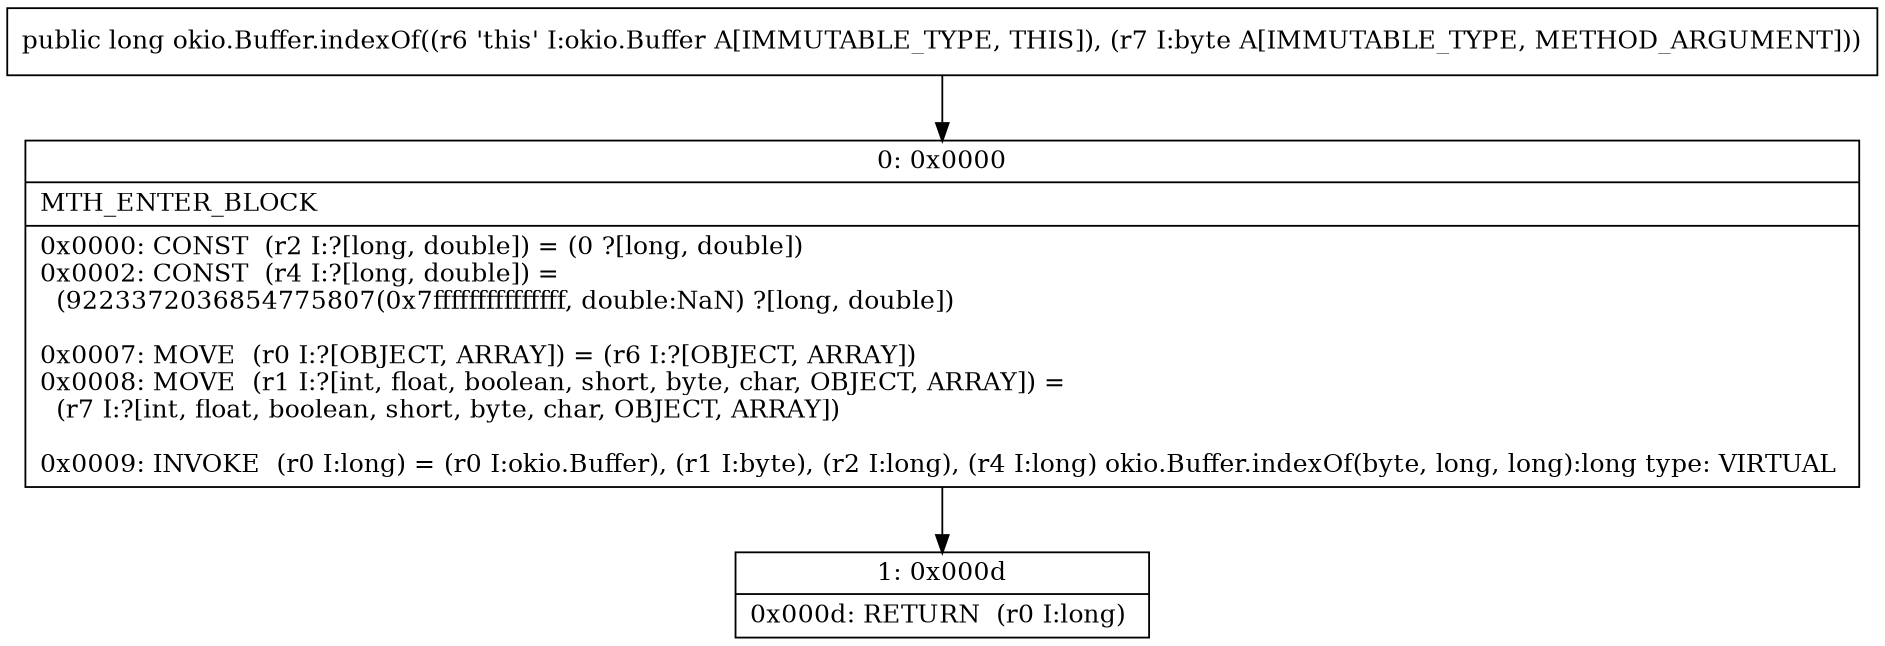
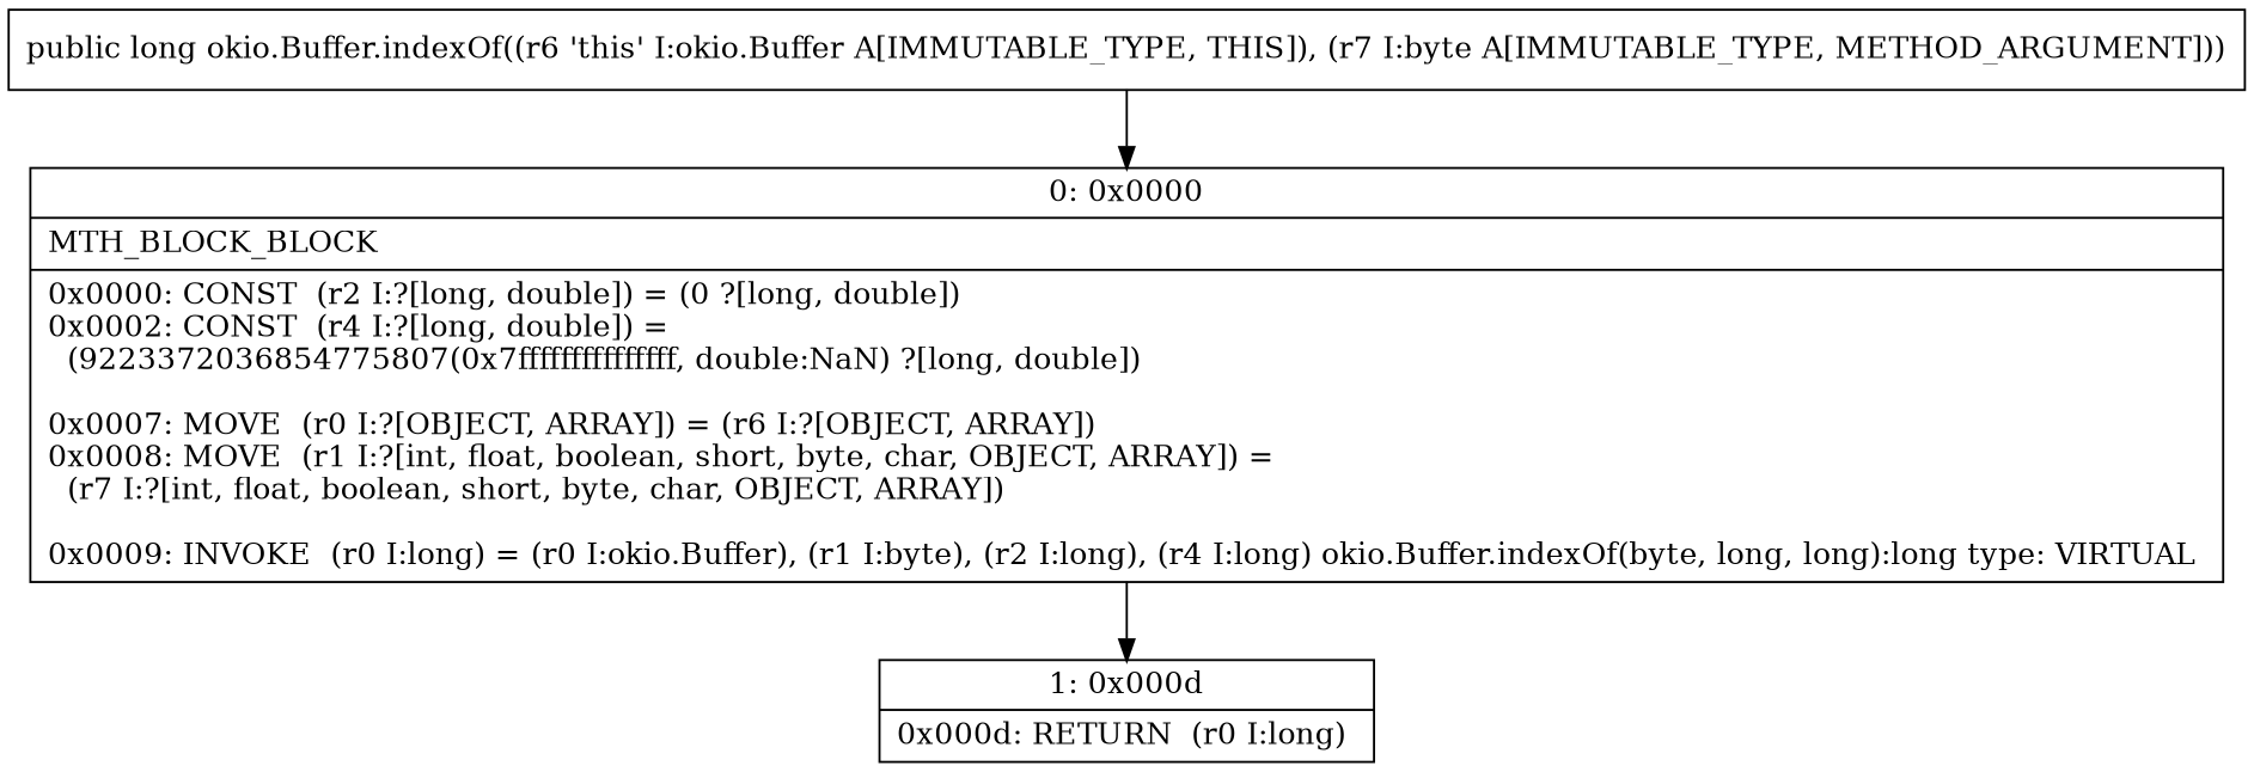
  digraph {
    node [shape=record]
-   n1 [label="{0\:\ 0x0000|MTH_ENTER_BLOCK\l|0x0000: CONST  (r2 I:?[long, double]) = (0 ?[long, double]) \l0x0002: CONST  (r4 I:?[long, double]) = \l  (9223372036854775807(0x7fffffffffffffff, double:NaN) ?[long, double])\l \l0x0007: MOVE  (r0 I:?[OBJECT, ARRAY]) = (r6 I:?[OBJECT, ARRAY]) \l0x0008: MOVE  (r1 I:?[int, float, boolean, short, byte, char, OBJECT, ARRAY]) = \l  (r7 I:?[int, float, boolean, short, byte, char, OBJECT, ARRAY])\l \l0x0009: INVOKE  (r0 I:long) = (r0 I:okio.Buffer), (r1 I:byte), (r2 I:long), (r4 I:long) okio.Buffer.indexOf(byte, long, long):long type: VIRTUAL \l}"]
+   n1 [label="{0\:\ 0x0000|MTH_BLOCK_BLOCK\l|0x0000: CONST  (r2 I:?[long, double]) = (0 ?[long, double]) \l0x0002: CONST  (r4 I:?[long, double]) = \l  (9223372036854775807(0x7fffffffffffffff, double:NaN) ?[long, double])\l \l0x0007: MOVE  (r0 I:?[OBJECT, ARRAY]) = (r6 I:?[OBJECT, ARRAY]) \l0x0008: MOVE  (r1 I:?[int, float, boolean, short, byte, char, OBJECT, ARRAY]) = \l  (r7 I:?[int, float, boolean, short, byte, char, OBJECT, ARRAY])\l \l0x0009: INVOKE  (r0 I:long) = (r0 I:okio.Buffer), (r1 I:byte), (r2 I:long), (r4 I:long) okio.Buffer.indexOf(byte, long, long):long type: VIRTUAL \l}"]
    n2 [label="{1\:\ 0x000d|0x000d: RETURN  (r0 I:long) \l}"]
    n3 [label="{public long okio.Buffer.indexOf((r6 'this' I:okio.Buffer A[IMMUTABLE_TYPE, THIS]), (r7 I:byte A[IMMUTABLE_TYPE, METHOD_ARGUMENT])) }"]
    n1 -> n2
    n3 -> n1
  }
